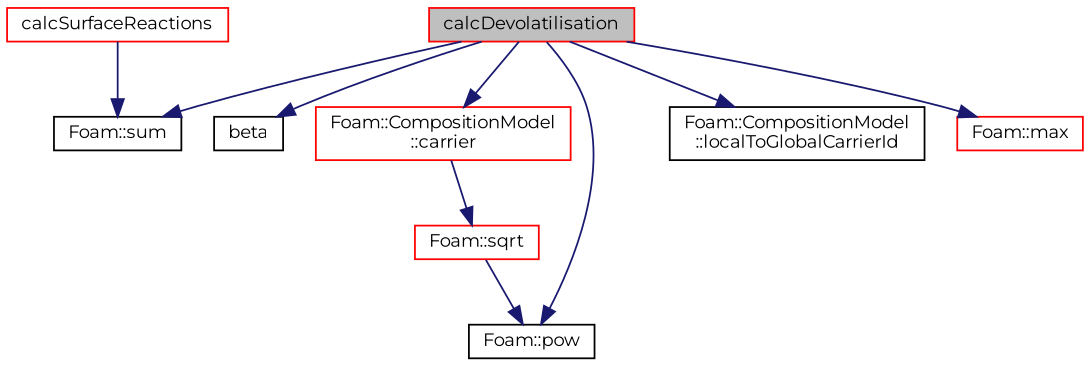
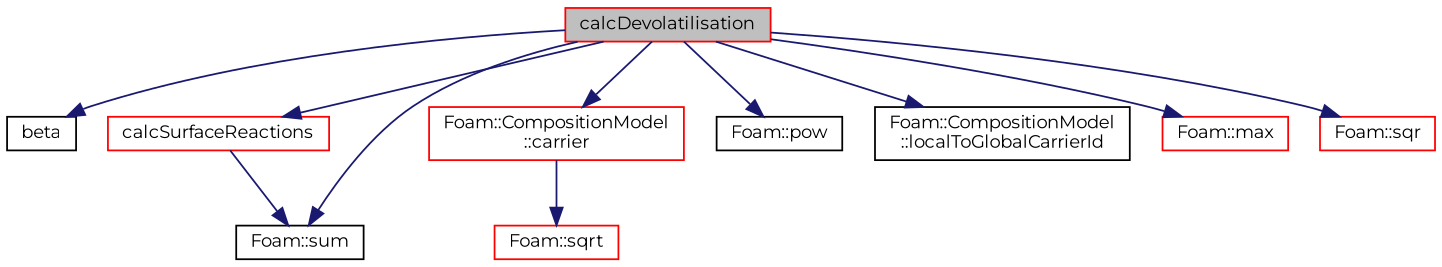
  digraph {
    fontname=Montserrat
    rankdir=TB
    node [color=red fontname=Montserrat fontsize=10 shape=record]
    edge [color=midnightblue fontname=Montserrat fontsize=10 labelfontname=FreeSans labelfontsize=10 style=solid]
    n1 [fillcolor=grey75 fontcolor=black height=0.2 label=calcDevolatilisation style=filled width=0.4]
    n2 [color=black height=0.2 label=beta width=0.4]
    n3 [height=0.2 label=calcSurfaceReactions width=0.4]
    n4 [color=black height=0.2 label="Foam::sum" width=0.4]
    n5 [height=0.2 label="Foam::CompositionModel\l::carrier" width=0.4]
    n6 [color=black height=0.2 label="Foam::pow" width=0.4]
    n7 [color=black height=0.2 label="Foam::CompositionModel\l::localToGlobalCarrierId" width=0.4]
    n8 [height=0.2 label="Foam::max" width=0.4]
+   n9 [height=0.2 label="Foam::sqr" width=0.4]
    n10 [height=0.2 label="Foam::sqrt" width=0.4]
    n1 -> n2
+   n1 -> n3
    n1 -> n4
    n1 -> n5
    n1 -> n6
    n1 -> n7
    n1 -> n8
+   n1 -> n9
    n3 -> n4
    n5 -> n10
-   n10 -> n6
  }
